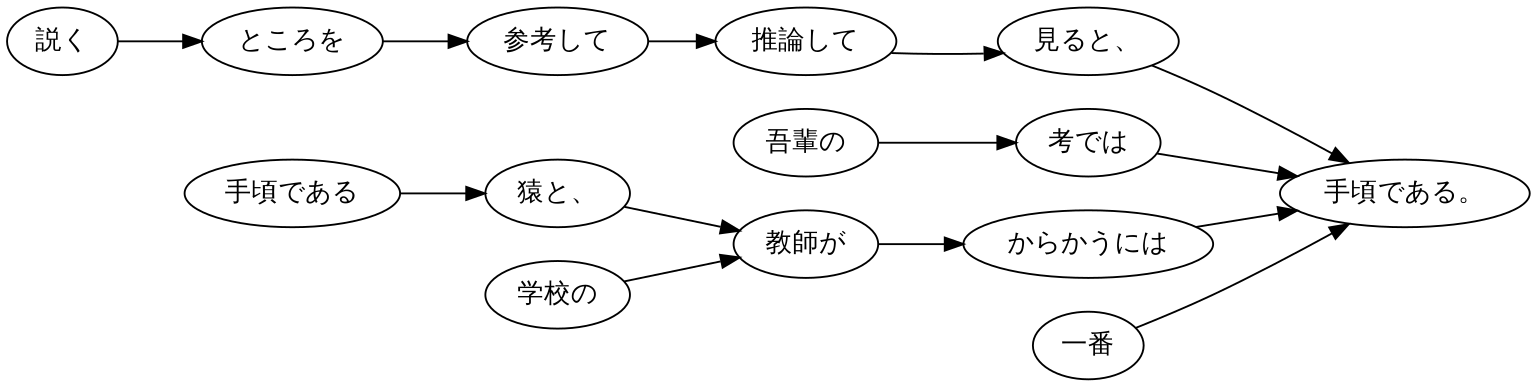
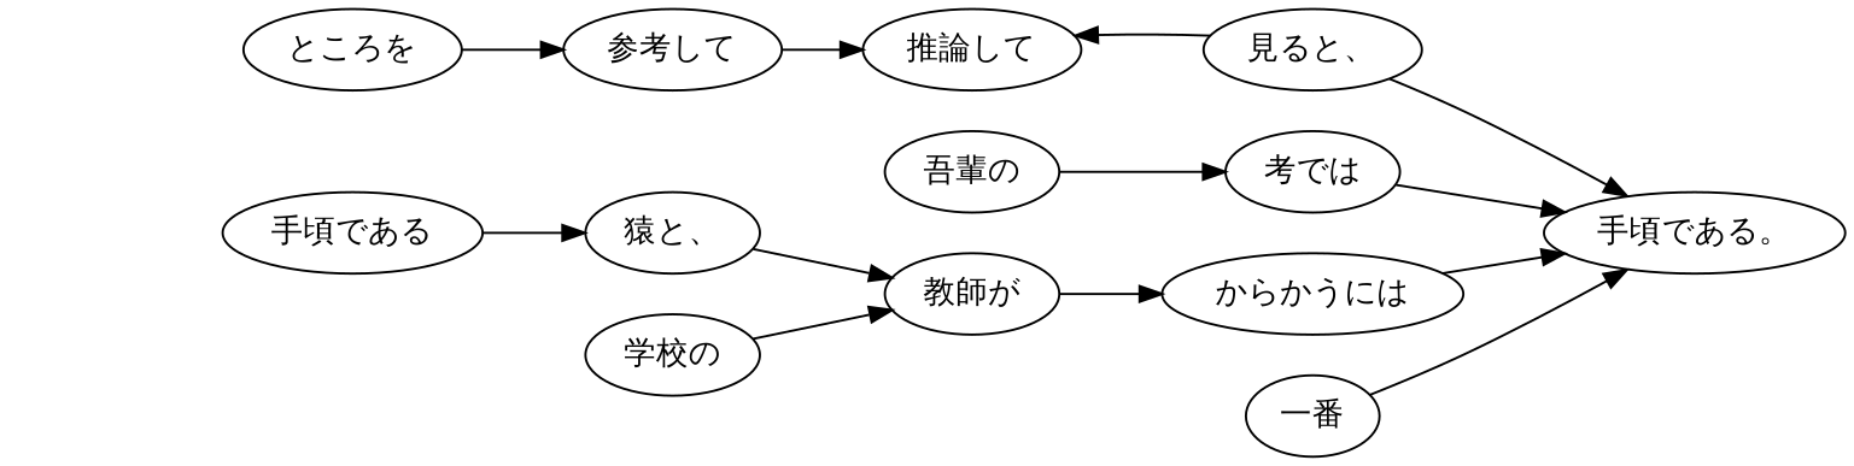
  digraph {
    fontname="Playfair Display"
    rankdir=LR
    node [fontname="Playfair Display"]
    edge [fontname="Playfair Display"]
-   n1 [label="説く"]
    n2 [label="ところを"]
    n3 [label="参考して"]
    n4 [label="推論して"]
    n5 [label="見ると、"]
    n6 [label="手頃である。"]
    n7 [label="吾輩の"]
    n8 [label="考では"]
    n9 [label="手頃である"]
    n10 [label="猿と、"]
    n11 [label="教師が"]
    n12 [label="からかうには"]
    n13 [label="学校の"]
    n14 [label="一番"]
-   n1 -> n2
    n2 -> n3
    n3 -> n4
-   n4 -> n5
+   n5 -> n4
    n5 -> n6
    n7 -> n8
    n8 -> n6
    n9 -> n10
    n10 -> n11
    n11 -> n12
    n12 -> n6
    n13 -> n11
    n14 -> n6
  }
